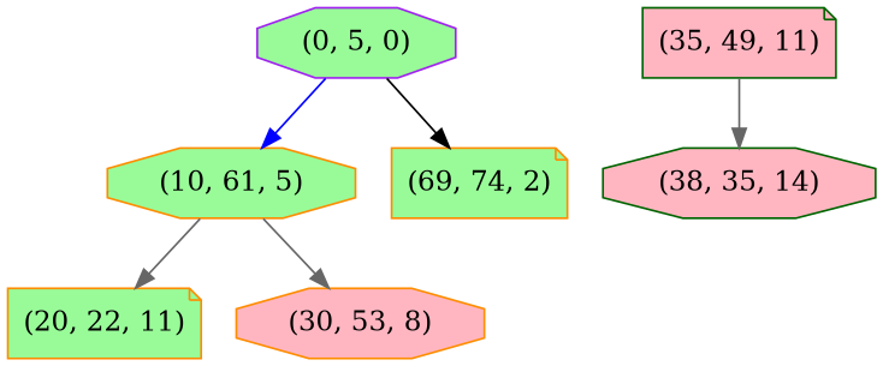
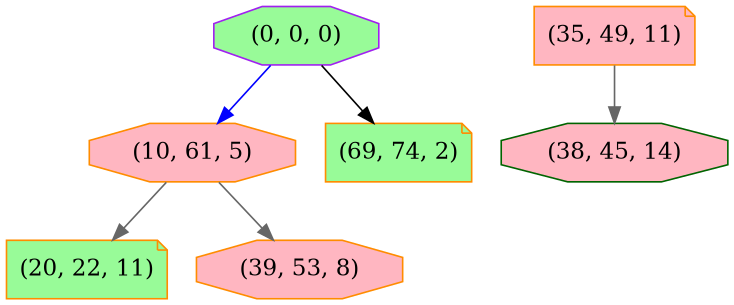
  digraph {
    node [color=darkorange fillcolor=lightpink shape=octagon style=filled]
    edge [color=gray40]
-   "(0, 0, 0)" [color=purple fillcolor=palegreen label="(0, 5, 0)"]
-   "(10, 61, 5)" [fillcolor=palegreen]
+   "(0, 0, 0)" [color=purple fillcolor=palegreen]
+   "(10, 61, 5)"
    "(69, 74, 2)" [fillcolor=palegreen shape=note]
    "(20, 22, 11)" [fillcolor=palegreen shape=note]
-   "(30, 53, 8)"
-   "(35, 49, 11)" [color=darkgreen shape=note]
-   "(38, 45, 14)" [color=darkgreen label="(38, 35, 14)"]
+   "(30, 53, 8)" [label="(39, 53, 8)"]
+   "(35, 49, 11)" [shape=note]
+   "(38, 45, 14)" [color=darkgreen]
    "(0, 0, 0)" -> "(10, 61, 5)" [color=blue]
    "(0, 0, 0)" -> "(69, 74, 2)" [color=black]
    "(10, 61, 5)" -> "(20, 22, 11)"
    "(10, 61, 5)" -> "(30, 53, 8)"
    "(35, 49, 11)" -> "(38, 45, 14)"
  }
